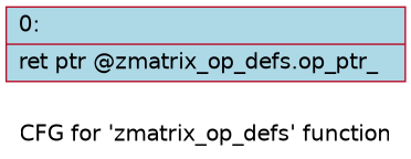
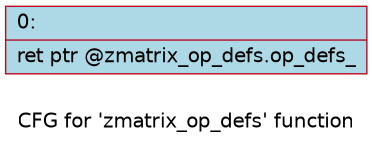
  digraph {
    label="CFG for 'zmatrix_op_defs' function"
    fontname="DejaVu Sans"
-   n1 [color="#b70d28ff" fillcolor=lightblue fontname="DejaVu Sans" label="{0:\l|  ret ptr @zmatrix_op_defs.op_ptr_\l}" shape=record style=filled]
+   n1 [color="#b70d28ff" fillcolor=lightblue fontname="DejaVu Sans" label="{0:\l|  ret ptr @zmatrix_op_defs.op_defs_\l}" shape=record style=filled]
  }
